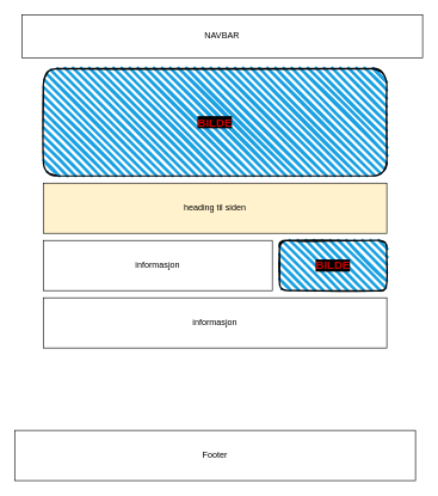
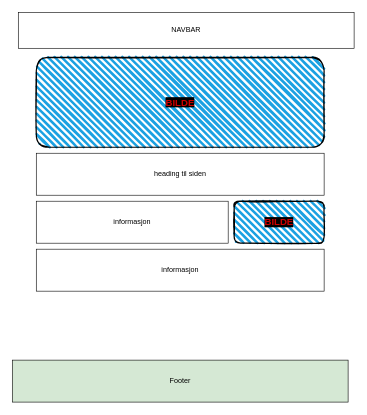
  <mxCell id="0" />
  <mxCell id="1" parent="0" />
  <mxCell id="2" value="NAVBAR" style="rounded=0;whiteSpace=wrap;html=1;" parent="1" vertex="1"><mxGeometry x="30" y="20" width="560" height="60" as="geometry" /></mxCell>
  <mxCell id="3" value="&lt;font color=&quot;#cc0000&quot; size=&quot;1&quot;&gt;&lt;b style=&quot;background-color: rgb(0 , 0 , 0) ; font-size: 16px&quot;&gt;BILDE&lt;/b&gt;&lt;/font&gt;" style="rounded=1;whiteSpace=wrap;html=1;strokeWidth=2;fillWeight=4;hachureGap=8;hachureAngle=45;fillColor=#1ba1e2;sketch=1;" parent="1" vertex="1"><mxGeometry x="60" y="95" width="480" height="150" as="geometry" /></mxCell>
- <mxCell id="4" value="heading til siden" style="rounded=0;whiteSpace=wrap;html=1;fillColor=#fff2cc;" parent="1" vertex="1"><mxGeometry x="60" y="255" width="480" height="70" as="geometry" /></mxCell>
+ <mxCell id="4" value="heading til siden" style="rounded=0;whiteSpace=wrap;html=1;" parent="1" vertex="1"><mxGeometry x="60" y="255" width="480" height="70" as="geometry" /></mxCell>
  <mxCell id="5" value="informasjon" style="rounded=0;whiteSpace=wrap;html=1;" parent="1" vertex="1"><mxGeometry x="60" y="335" width="320" height="70" as="geometry" /></mxCell>
  <mxCell id="6" value="&lt;font color=&quot;#cc0000&quot; size=&quot;1&quot;&gt;&lt;b style=&quot;background-color: rgb(0 , 0 , 0) ; font-size: 16px&quot;&gt;BILDE&lt;/b&gt;&lt;/font&gt;" style="rounded=1;whiteSpace=wrap;html=1;strokeWidth=2;fillWeight=4;hachureGap=8;hachureAngle=45;fillColor=#1ba1e2;sketch=1;" parent="1" vertex="1"><mxGeometry x="390" y="335" width="150" height="70" as="geometry" /></mxCell>
  <mxCell id="7" value="informasjon" style="rounded=0;whiteSpace=wrap;html=1;" parent="1" vertex="1"><mxGeometry x="60" y="415" width="480" height="70" as="geometry" /></mxCell>
- <mxCell id="8" value="Footer" style="rounded=0;whiteSpace=wrap;html=1;" parent="1" vertex="1"><mxGeometry y="600" width="560" height="70" as="geometry" x="20" /></mxCell>
+ <mxCell id="8" value="Footer" style="rounded=0;whiteSpace=wrap;html=1;fillColor=#d5e8d4;" parent="1" vertex="1"><mxGeometry y="600" width="560" height="70" as="geometry" x="20" /></mxCell>
